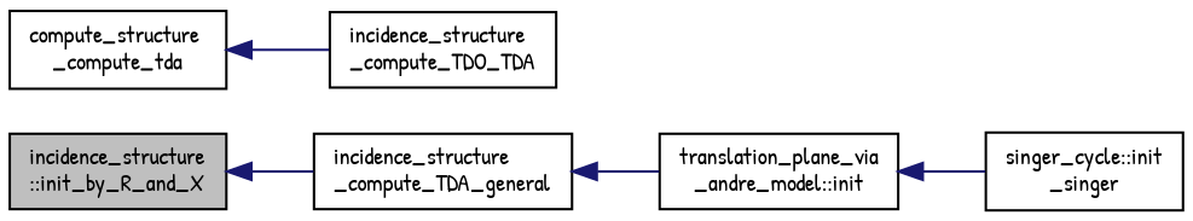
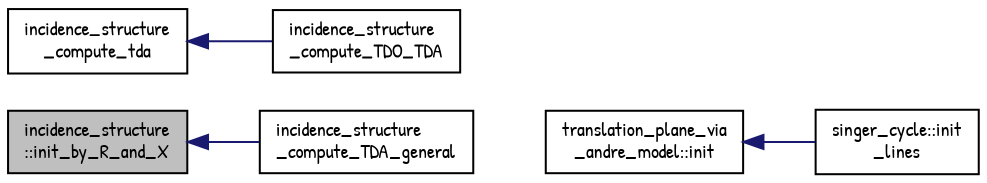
  digraph {
    fontname="Patrick Hand"
    rankdir=LR
    node [color=black fillcolor=white fontname="Patrick Hand" fontsize=10 shape=record style=filled]
    edge [color=midnightblue dir=back fontname="Patrick Hand" fontsize=10 labelfontname=Helvetica labelfontsize=10 style=solid]
    n1 [fillcolor=grey75 fontcolor=black height=0.2 label="incidence_structure\l::init_by_R_and_X" width=0.4]
    n2 [height=0.2 label="incidence_structure\l_compute_TDA_general" width=0.4]
    n3 [height=0.2 label="translation_plane_via\l_andre_model::init" width=0.4]
-   n4 [height=0.2 label="compute_structure\l_compute_tda" width=0.4]
+   n4 [height=0.2 label="incidence_structure\l_compute_tda" width=0.4]
    n5 [height=0.2 label="incidence_structure\l_compute_TDO_TDA" width=0.4]
-   n6 [height=0.2 label="singer_cycle::init\l_singer" width=0.4]
+   n6 [height=0.2 label="singer_cycle::init\l_lines" width=0.4]
    n1 -> n2
-   n2 -> n3
    n3 -> n6
    n4 -> n5
  }
